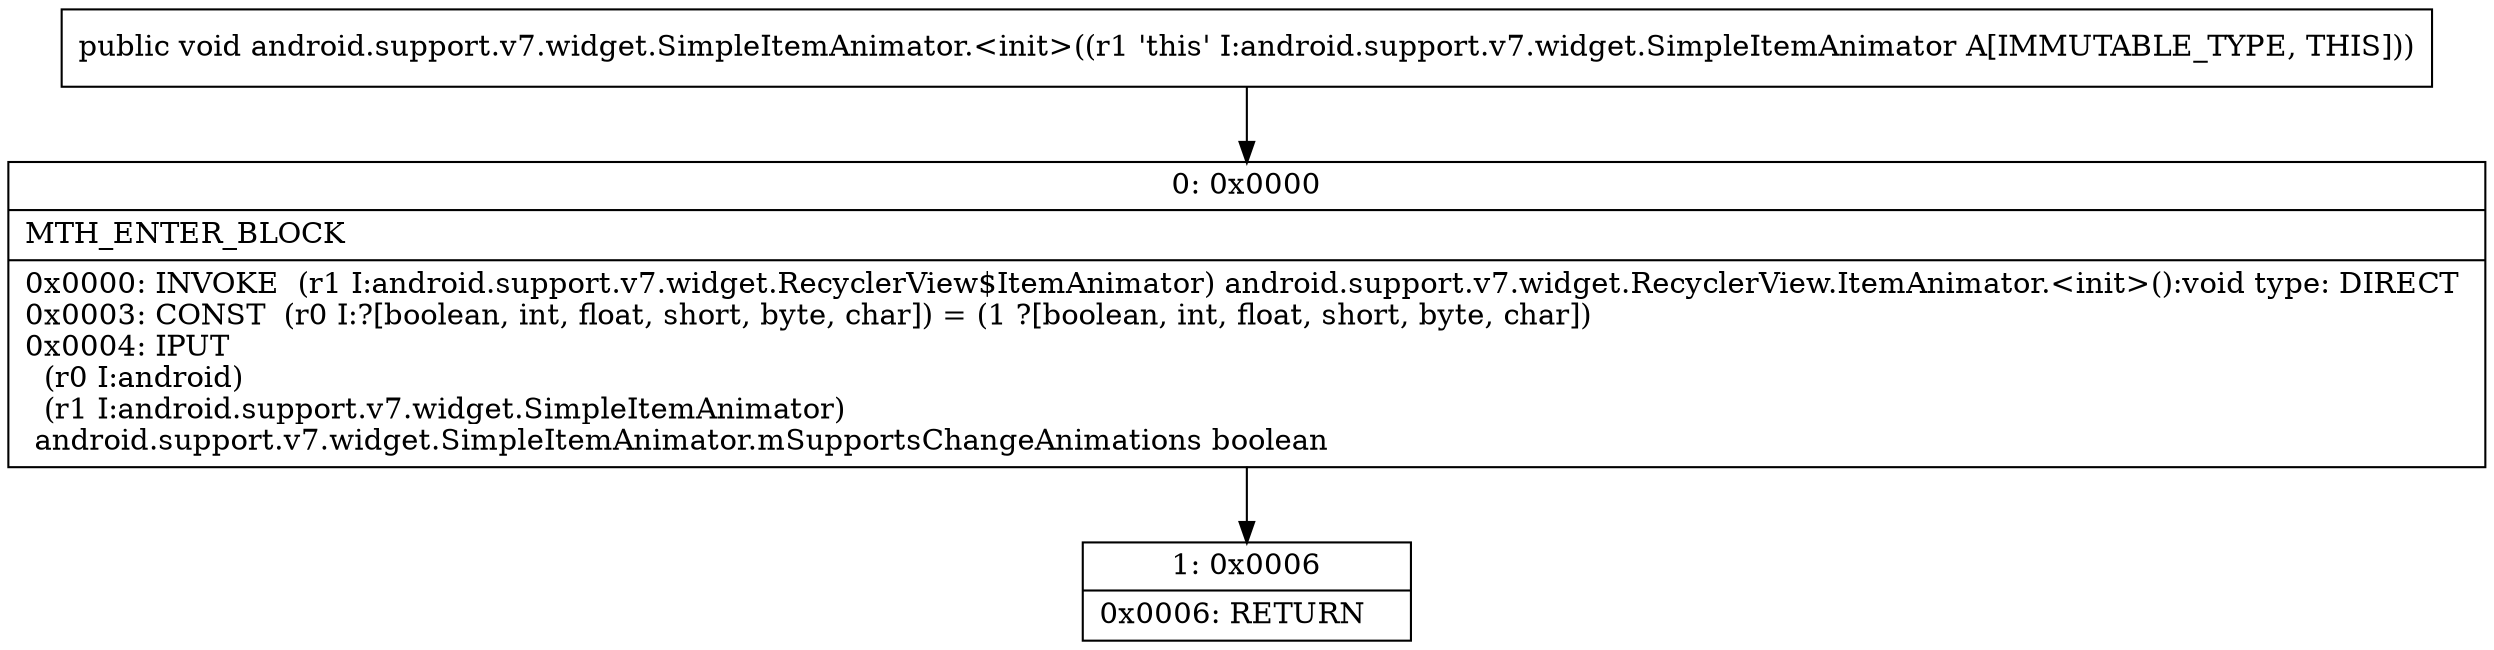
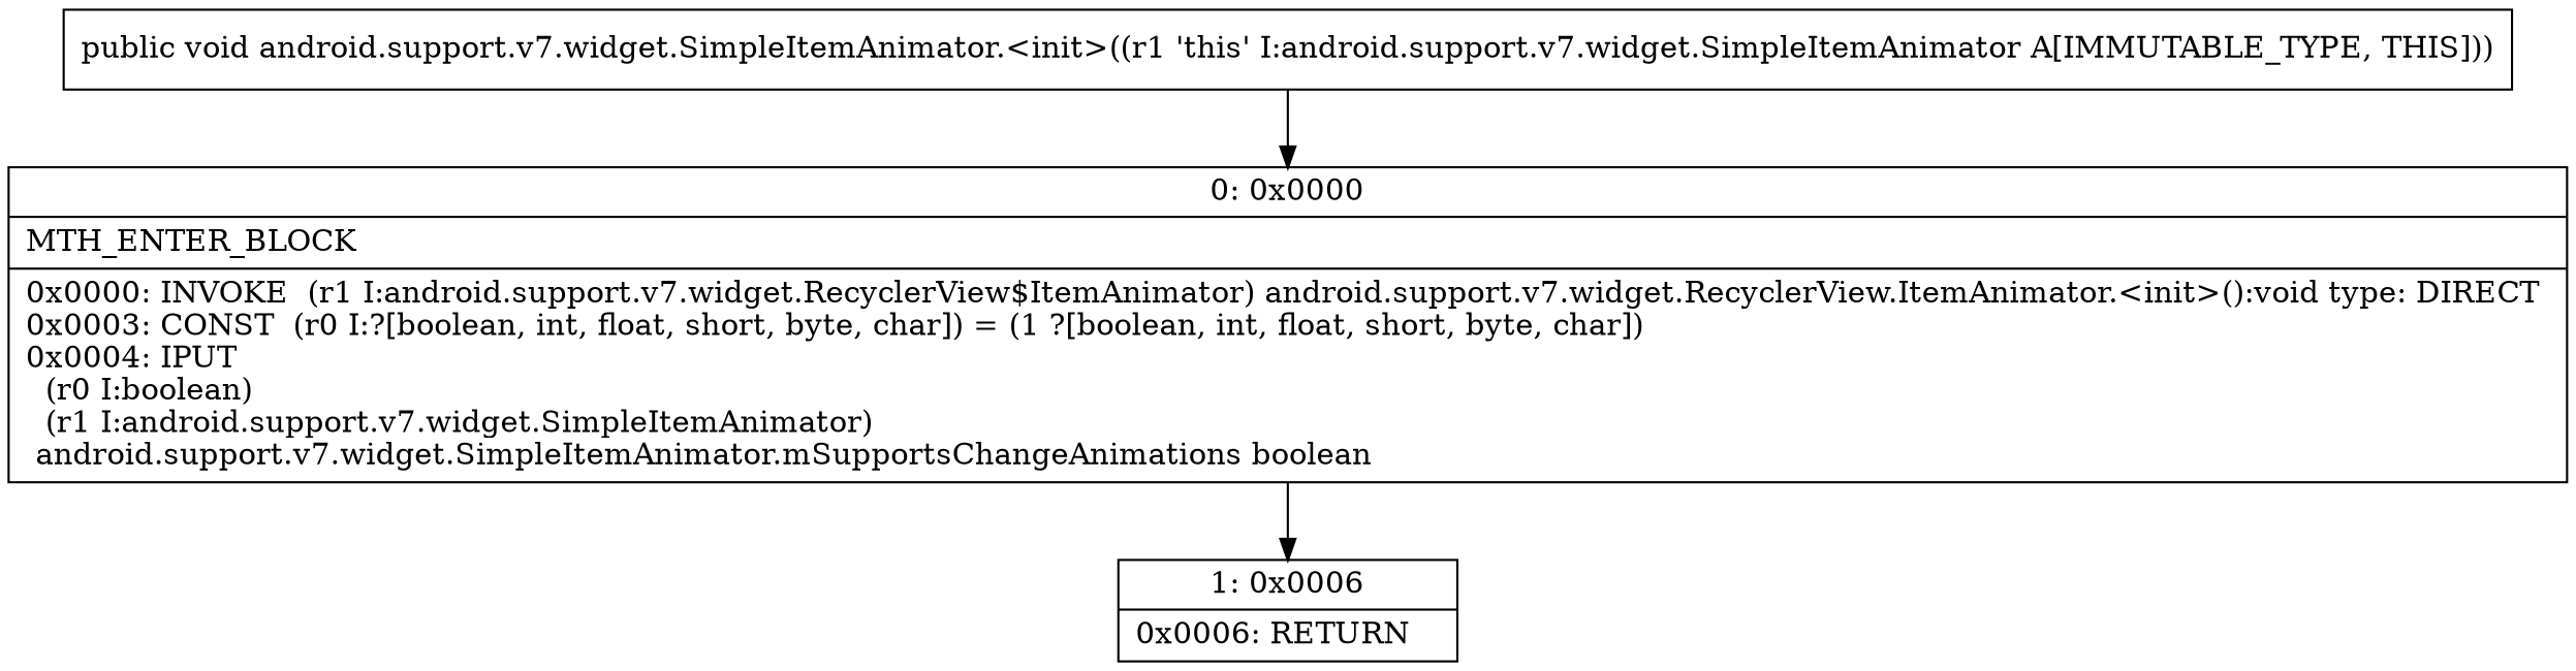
  digraph {
    node [shape=record]
-   n1 [label="{0\:\ 0x0000|MTH_ENTER_BLOCK\l|0x0000: INVOKE  (r1 I:android.support.v7.widget.RecyclerView$ItemAnimator) android.support.v7.widget.RecyclerView.ItemAnimator.\<init\>():void type: DIRECT \l0x0003: CONST  (r0 I:?[boolean, int, float, short, byte, char]) = (1 ?[boolean, int, float, short, byte, char]) \l0x0004: IPUT  \l  (r0 I:android)\l  (r1 I:android.support.v7.widget.SimpleItemAnimator)\l android.support.v7.widget.SimpleItemAnimator.mSupportsChangeAnimations boolean \l}"]
+   n1 [label="{0\:\ 0x0000|MTH_ENTER_BLOCK\l|0x0000: INVOKE  (r1 I:android.support.v7.widget.RecyclerView$ItemAnimator) android.support.v7.widget.RecyclerView.ItemAnimator.\<init\>():void type: DIRECT \l0x0003: CONST  (r0 I:?[boolean, int, float, short, byte, char]) = (1 ?[boolean, int, float, short, byte, char]) \l0x0004: IPUT  \l  (r0 I:boolean)\l  (r1 I:android.support.v7.widget.SimpleItemAnimator)\l android.support.v7.widget.SimpleItemAnimator.mSupportsChangeAnimations boolean \l}"]
    n2 [label="{1\:\ 0x0006|0x0006: RETURN   \l}"]
    n3 [label="{public void android.support.v7.widget.SimpleItemAnimator.\<init\>((r1 'this' I:android.support.v7.widget.SimpleItemAnimator A[IMMUTABLE_TYPE, THIS])) }"]
    n1 -> n2
    n3 -> n1
  }
